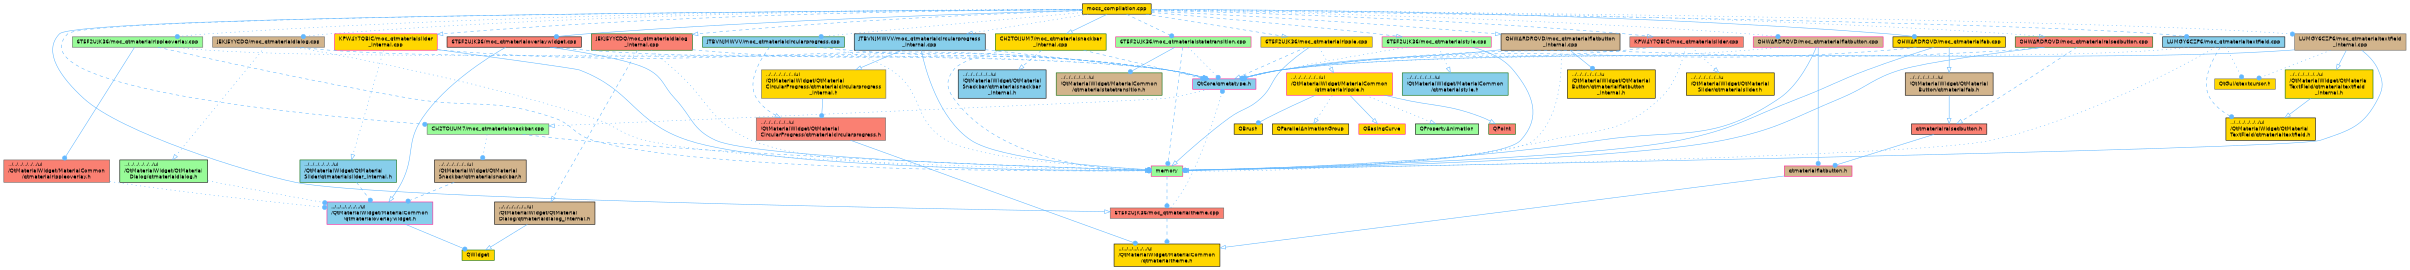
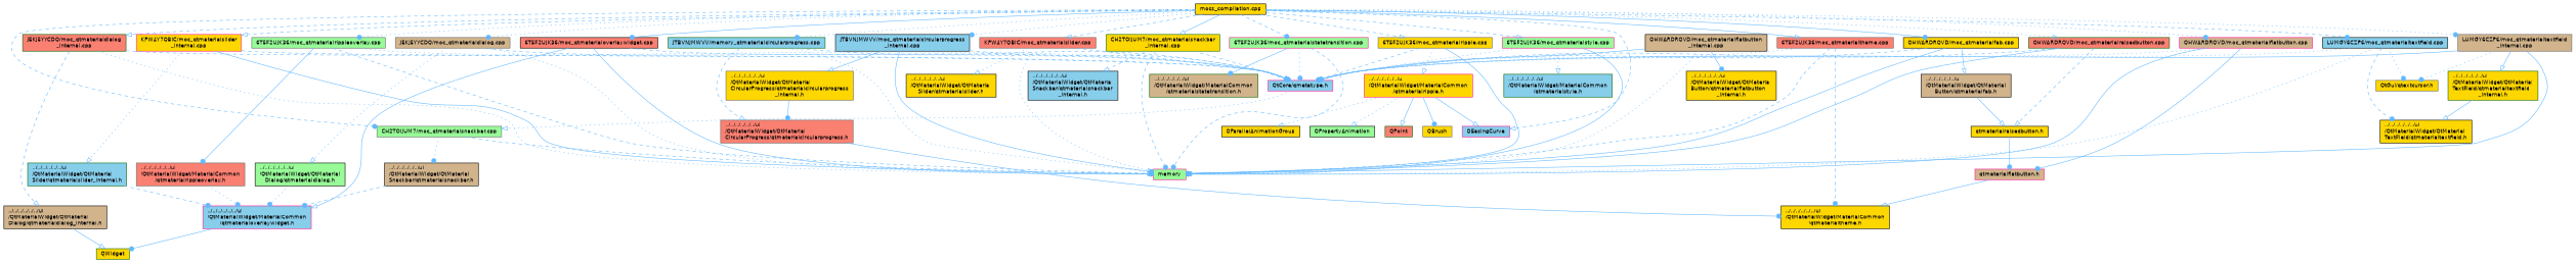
  digraph {
    node [color=black fillcolor=gold fontname=Helvetica fontsize=10 shape=box style=filled]
    edge [arrowhead=dot color=steelblue1 fontname=Helvetica fontsize=10 labelfontname=Helvetica labelfontsize=10 style=solid]
    n1 [fontcolor=black height=0.2 label="mocs_compilation.cpp" width=0.4]
    n2 [fillcolor=salmon height=0.2 label="6T5F2UJK36/moc_qtmaterialoverlaywidget.cpp" width=0.4]
    n3 [color=gray40 height=0.2 label="6T5F2UJK36/moc_qtmaterialripple.cpp" width=0.4]
    n4 [color=gray40 fillcolor=palegreen height=0.2 label="6T5F2UJK36/moc_qtmaterialrippleoverlay.cpp" width=0.4]
    n5 [color=deeppink fillcolor=palegreen height=0.2 label="6T5F2UJK36/moc_qtmaterialstatetransition.cpp" width=0.4]
    n6 [color=deeppink fillcolor=palegreen height=0.2 label="6T5F2UJK36/moc_qtmaterialstyle.cpp" width=0.4]
    n7 [color=gray40 fillcolor=salmon height=0.2 label="6T5F2UJK36/moc_qtmaterialtheme.cpp" width=0.4]
    n8 [height=0.2 label="QHWARDRQVD/moc_qtmaterialfab.cpp" width=0.4]
    n9 [color=deeppink fillcolor=tan height=0.2 label="QHWARDRQVD/moc_qtmaterialflatbutton.cpp" width=0.4]
    n10 [fillcolor=tan height=0.2 label="QHWARDRQVD/moc_qtmaterialflatbutton\l_internal.cpp" width=0.4]
    n11 [color=darkgreen fillcolor=salmon height=0.2 label="QHWARDRQVD/moc_qtmaterialraisedbutton.cpp" width=0.4]
-   n12 [color=darkgreen fillcolor=skyblue height=0.2 label="JTBVNJMWVV/moc_qtmaterialcircularprogress.cpp" width=0.4]
+   n12 [color=darkgreen fillcolor=skyblue height=0.2 label="JTBVNJMWVV/memory_qtmaterialcircularprogress.cpp" width=0.4]
    n13 [fillcolor=skyblue height=0.2 label="JTBVNJMWVV/moc_qtmaterialcircularprogress\l_internal.cpp" width=0.4]
    n14 [color=gray40 fillcolor=tan height=0.2 label="JEKJ5YYCDQ/moc_qtmaterialdialog.cpp" width=0.4]
    n15 [color=darkgreen fillcolor=salmon height=0.2 label="JEKJ5YYCDQ/moc_qtmaterialdialog\l_internal.cpp" width=0.4]
    n16 [color=gray40 fillcolor=salmon height=0.2 label="KPW4Y7QBIC/moc_qtmaterialslider.cpp" width=0.4]
    n17 [color=deeppink height=0.2 label="KPW4Y7QBIC/moc_qtmaterialslider\l_internal.cpp" width=0.4]
    n18 [color=gray40 fillcolor=palegreen height=0.2 label="CH2TOIJUM7/moc_qtmaterialsnackbar.cpp" width=0.4]
    n19 [color=darkgreen height=0.2 label="CH2TOIJUM7/moc_qtmaterialsnackbar\l_internal.cpp" width=0.4]
    n20 [fillcolor=skyblue height=0.2 label="LUMGY6CZP6/moc_qtmaterialtextfield.cpp" width=0.4]
    n21 [color=gray40 fillcolor=tan height=0.2 label="LUMGY6CZP6/moc_qtmaterialtextfield\l_internal.cpp" width=0.4]
    n22 [color=deeppink fillcolor=skyblue height=0.2 label="../../../../../../ui\l/QtMaterialWidget/MaterialCommon\l/qtmaterialoverlaywidget.h" width=0.4]
    n23 [color=deeppink fillcolor=skyblue height=0.2 label="QtCore/qmetatype.h" width=0.4]
    n24 [color=deeppink fillcolor=palegreen height=0.2 label=memory width=0.4]
    n25 [color=deeppink height=0.2 label="../../../../../../ui\l/QtMaterialWidget/MaterialCommon\l/qtmaterialripple.h" width=0.4]
    n26 [color=gray40 fillcolor=salmon height=0.2 label="../../../../../../ui\l/QtMaterialWidget/MaterialCommon\l/qtmaterialrippleoverlay.h" width=0.4]
    n27 [color=darkgreen fillcolor=tan height=0.2 label="../../../../../../ui\l/QtMaterialWidget/MaterialCommon\l/qtmaterialstatetransition.h" width=0.4]
    n28 [color=darkgreen fillcolor=skyblue height=0.2 label="../../../../../../ui\l/QtMaterialWidget/MaterialCommon\l/qtmaterialstyle.h" width=0.4]
    n29 [height=0.2 label="../../../../../../ui\l/QtMaterialWidget/MaterialCommon\l/qtmaterialtheme.h" width=0.4]
    n30 [fillcolor=tan height=0.2 label="../../../../../../ui\l/QtMaterialWidget/QtMaterial\lButton/qtmaterialfab.h" width=0.4]
    n31 [color=deeppink fillcolor=tan height=0.2 label="qtmaterialflatbutton.h" width=0.4]
    n32 [height=0.2 label="../../../../../../ui\l/QtMaterialWidget/QtMaterial\lButton/qtmaterialflatbutton\l_internal.h" width=0.4]
-   n33 [fillcolor=salmon height=0.2 label="qtmaterialraisedbutton.h" width=0.4]
+   n33 [height=0.2 label="qtmaterialraisedbutton.h" width=0.4]
    n34 [color=gray40 fillcolor=salmon height=0.2 label="../../../../../../ui\l/QtMaterialWidget/QtMaterial\lCircularProgress/qtmaterialcircularprogress.h" width=0.4]
    n35 [color=gray40 height=0.2 label="../../../../../../ui\l/QtMaterialWidget/QtMaterial\lCircularProgress/qtmaterialcircularprogress\l_internal.h" width=0.4]
    n36 [fillcolor=palegreen height=0.2 label="../../../../../../ui\l/QtMaterialWidget/QtMaterial\lDialog/qtmaterialdialog.h" width=0.4]
    n37 [fillcolor=tan height=0.2 label="../../../../../../ui\l/QtMaterialWidget/QtMaterial\lDialog/qtmaterialdialog_internal.h" width=0.4]
    n38 [height=0.2 label="../../../../../../ui\l/QtMaterialWidget/QtMaterial\lSlider/qtmaterialslider.h" width=0.4]
    n39 [color=darkgreen fillcolor=skyblue height=0.2 label="../../../../../../ui\l/QtMaterialWidget/QtMaterial\lSlider/qtmaterialslider_internal.h" width=0.4]
    n40 [fillcolor=tan height=0.2 label="../../../../../../ui\l/QtMaterialWidget/QtMaterial\lSnackbar/qtmaterialsnackbar.h" width=0.4]
    n41 [fillcolor=skyblue height=0.2 label="../../../../../../ui\l/QtMaterialWidget/QtMaterial\lSnackbar/qtmaterialsnackbar\l_internal.h" width=0.4]
    n42 [height=0.2 label="../../../../../../ui\l/QtMaterialWidget/QtMaterial\lTextField/qtmaterialtextfield.h" width=0.4]
    n43 [color=gray40 height=0.2 label="QtGui/qtextcursor.h" width=0.4]
    n44 [color=darkgreen height=0.2 label="../../../../../../ui\l/QtMaterialWidget/QtMaterial\lTextField/qtmaterialtextfield\l_internal.h" width=0.4]
    n45 [color=darkgreen height=0.2 label=QWidget width=0.4]
    n46 [height=0.2 label=QParallelAnimationGroup width=0.4]
-   n47 [color=deeppink height=0.2 label=QEasingCurve width=0.4]
+   n47 [color=deeppink fillcolor=skyblue height=0.2 label=QEasingCurve width=0.4]
    n48 [fillcolor=palegreen height=0.2 label=QPropertyAnimation width=0.4]
    n49 [color=darkgreen fillcolor=salmon height=0.2 label=QPoint width=0.4]
-   n50 [height=0.2 label=QBrush width=0.4]
+   n50 [color=gray40 height=0.2 label=QBrush width=0.4]
    n1 -> n2
    n1 -> n3 [arrowhead=onormal style=dashed]
    n1 -> n4 [style=dotted]
    n1 -> n5 [style=dashed]
    n1 -> n6 [arrowhead=onormal style=dashed]
    n1 -> n7 [arrowhead=onormal]
    n1 -> n8
    n1 -> n9 [style=dotted]
-   n1 -> n10 [arrowhead=onormal style=dashed]
+   n1 -> n47 [arrowhead=onormal style=dashed]
    n1 -> n11 [arrowhead=onormal style=dotted]
    n1 -> n12 [style=dotted]
-   n1 -> n13 [arrowhead=onormal style=dotted]
+   n1 -> n13 [style=dotted]
    n1 -> n14 [style=dotted]
    n1 -> n15 [arrowhead=onormal style=dashed]
    n1 -> n16 [arrowhead=onormal style=dashed]
    n1 -> n17 [arrowhead=onormal style=dashed]
    n1 -> n18 [style=dashed]
    n1 -> n19 [arrowhead=onormal]
    n1 -> n20 [style=dashed]
    n1 -> n21 [style=dotted]
    n2 -> n22 [arrowhead=onormal]
    n2 -> n23 [arrowhead=onormal style=dashed]
    n2 -> n24
    n3 -> n23 [arrowhead=onormal style=dashed]
    n3 -> n24 [arrowhead=onormal]
    n3 -> n25 [arrowhead=onormal style=dotted]
    n4 -> n23 [arrowhead=onormal style=dotted]
    n4 -> n24 [arrowhead=onormal style=dashed]
    n4 -> n26
    n5 -> n23 [style=dotted]
    n5 -> n24 [style=dashed]
    n5 -> n27
    n6 -> n23 [style=dotted]
    n6 -> n24
    n6 -> n28 [arrowhead=onormal style=dotted]
    n7 -> n23 [style=dotted]
-   n24 -> n7 [style=dashed]
+   n7 -> n24 [style=dashed]
    n7 -> n29 [style=dashed]
    n8 -> n23 [style=dashed]
    n8 -> n24 [arrowhead=onormal]
    n8 -> n30 [arrowhead=onormal]
    n9 -> n23 [style=dotted]
    n9 -> n24
    n9 -> n31
    n10 -> n23 [arrowhead=onormal]
    n10 -> n24 [style=dotted]
    n10 -> n32
    n11 -> n23 [arrowhead=onormal style=dashed]
    n11 -> n24
    n11 -> n33 [arrowhead=onormal style=dashed]
    n12 -> n23 [style=dashed]
    n12 -> n24 [style=dotted]
    n12 -> n34 [arrowhead=onormal style=dashed]
    n13 -> n23 [style=dashed]
    n13 -> n24
    n13 -> n35 [arrowhead=onormal]
    n14 -> n23 [arrowhead=onormal style=dashed]
    n14 -> n24 [style=dotted]
    n14 -> n36 [arrowhead=onormal style=dotted]
    n15 -> n23 [arrowhead=onormal style=dashed]
    n15 -> n24 [style=dotted]
    n15 -> n37 [arrowhead=onormal style=dashed]
    n16 -> n23 [arrowhead=onormal style=dashed]
    n16 -> n24 [arrowhead=onormal style=dotted]
    n16 -> n38 [arrowhead=onormal style=dotted]
    n17 -> n23 [arrowhead=onormal style=dashed]
    n17 -> n24 [arrowhead=onormal]
    n17 -> n39 [arrowhead=onormal style=dotted]
    n18 -> n24 [arrowhead=onormal style=dashed]
    n18 -> n40 [style=dotted]
    n19 -> n23 [style=dashed]
    n19 -> n24 [style=dashed]
    n19 -> n41 [arrowhead=onormal style=dashed]
    n20 -> n23 [style=dotted]
    n20 -> n24 [arrowhead=onormal style=dotted]
    n20 -> n42 [style=dashed]
    n20 -> n43 [style=dotted]
    n21 -> n23 [arrowhead=onormal]
    n21 -> n24
    n21 -> n43 [style=dotted]
    n21 -> n44 [arrowhead=onormal]
    n22 -> n45
    n23 -> n18 [arrowhead=onormal style=dotted]
    n25 -> n46 [arrowhead=onormal style=dotted]
    n25 -> n47 [arrowhead=onormal]
    n25 -> n48 [arrowhead=onormal style=dotted]
    n25 -> n49 [arrowhead=onormal]
    n25 -> n50
    n26 -> n22 [style=dotted]
    n30 -> n33 [arrowhead=onormal]
    n31 -> n29 [arrowhead=onormal]
    n33 -> n31
    n34 -> n29
    n35 -> n34
    n36 -> n22 [style=dotted]
    n37 -> n45 [arrowhead=onormal]
    n39 -> n22 [style=dashed]
    n40 -> n22 [style=dashed]
    n44 -> n42 [arrowhead=onormal]
  }
